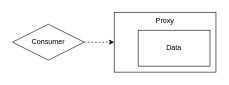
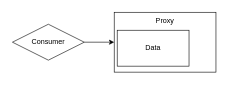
  <mxCell id="0" />
  <mxCell id="1" parent="0" />
- <mxCell id="2" style="edgeStyle=orthogonalEdgeStyle;rounded=0;orthogonalLoop=1;jettySize=auto;html=1;exitX=1;exitY=0.5;exitDx=0;exitDy=0;entryX=0;entryY=0.5;entryDx=0;entryDy=0;dashed=1;" edge="1" parent="1" source="3" target="4"><mxGeometry relative="1" as="geometry" /></mxCell>
+ <mxCell id="2" style="edgeStyle=orthogonalEdgeStyle;rounded=0;orthogonalLoop=1;jettySize=auto;html=1;exitX=1;exitY=0.5;exitDx=0;exitDy=0;entryX=0;entryY=0.5;entryDx=0;entryDy=0;" edge="1" parent="1" source="3" target="4"><mxGeometry relative="1" as="geometry" /></mxCell>
  <mxCell id="3" value="Consumer" style="rhombus;whiteSpace=wrap;html=1;" vertex="1" parent="1"><mxGeometry x="20" y="40" width="120" height="60" as="geometry" /></mxCell>
  <mxCell id="4" value="Proxy" style="rounded=0;whiteSpace=wrap;html=1;verticalAlign=top;" vertex="1" parent="1"><mxGeometry x="190" y="20" width="170" height="100" as="geometry" /></mxCell>
- <mxCell id="5" value="Data" style="rounded=0;whiteSpace=wrap;html=1;" vertex="1" parent="1"><mxGeometry x="230" y="50" width="120" height="60" as="geometry" /></mxCell>
+ <mxCell id="5" value="Data" style="rounded=0;whiteSpace=wrap;html=1;" vertex="1" parent="1"><mxGeometry x="195" y="50" width="120" height="60" as="geometry" /></mxCell>
